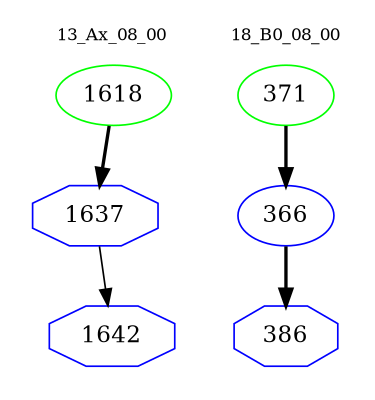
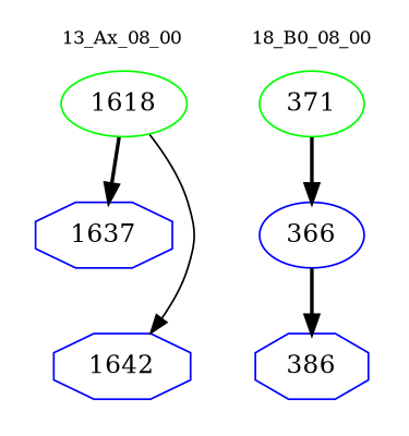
  digraph {
    node [color=blue shape=ellipse]
    edge [color=black style=bold]
    n1 [color=green label=1618]
    n2 [label=1637 shape=octagon]
    n3 [label=1642 shape=octagon]
    n4 [color=green label=371]
    n5 [label=366]
    n6 [label=386 shape=octagon]
    subgraph cluster_1 {
      color=white
      fontsize=10
      label="13_Ax_08_00"
      n1
      n2
      n3
    }
    subgraph cluster_2 {
      color=white
      fontsize=10
      label="18_B0_08_00"
      n4
      n5
      n6
    }
    n1 -> n2
-   n2 -> n3 [style=solid]
+   n1 -> n3 [style=solid]
    n4 -> n5
    n5 -> n6
  }
